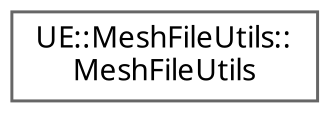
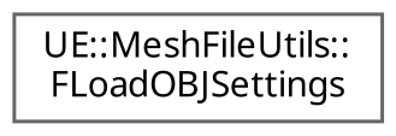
  digraph {
    rankdir=TB
    fontname="Noto Sans"
-   n1 [color=grey40 fillcolor=white fontname="Noto Sans" fontsize=10 height=0.2 label="UE::MeshFileUtils::\lMeshFileUtils" shape=box style=filled width=0.4]
+   n1 [color=grey40 fillcolor=white fontname="Noto Sans" fontsize=10 height=0.2 label="UE::MeshFileUtils::\lFLoadOBJSettings" shape=box style=filled width=0.4]
  }
